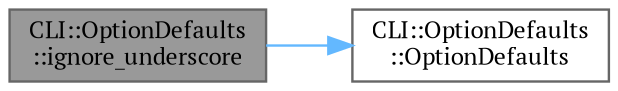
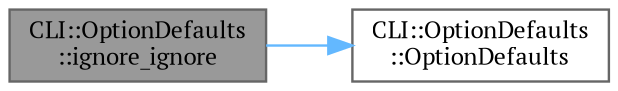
  digraph {
    rankdir=LR
    fontname="PT Serif"
    node [fontname="PT Serif" fontsize=10 shape=box style=filled]
-   n1 [color=gray40 fillcolor=grey60 fontcolor=black height=0.2 label="CLI::OptionDefaults\l::ignore_underscore" width=0.4]
+   n1 [color=gray40 fillcolor=grey60 fontcolor=black height=0.2 label="CLI::OptionDefaults\l::ignore_ignore" width=0.4]
    n2 [color=grey40 fillcolor=white height=0.2 label="CLI::OptionDefaults\l::OptionDefaults" width=0.4]
    n1 -> n2 [color=steelblue1 fontname="PT Serif" fontsize=10 labelfontname=Helvetica labelfontsize=10 style=solid]
  }
